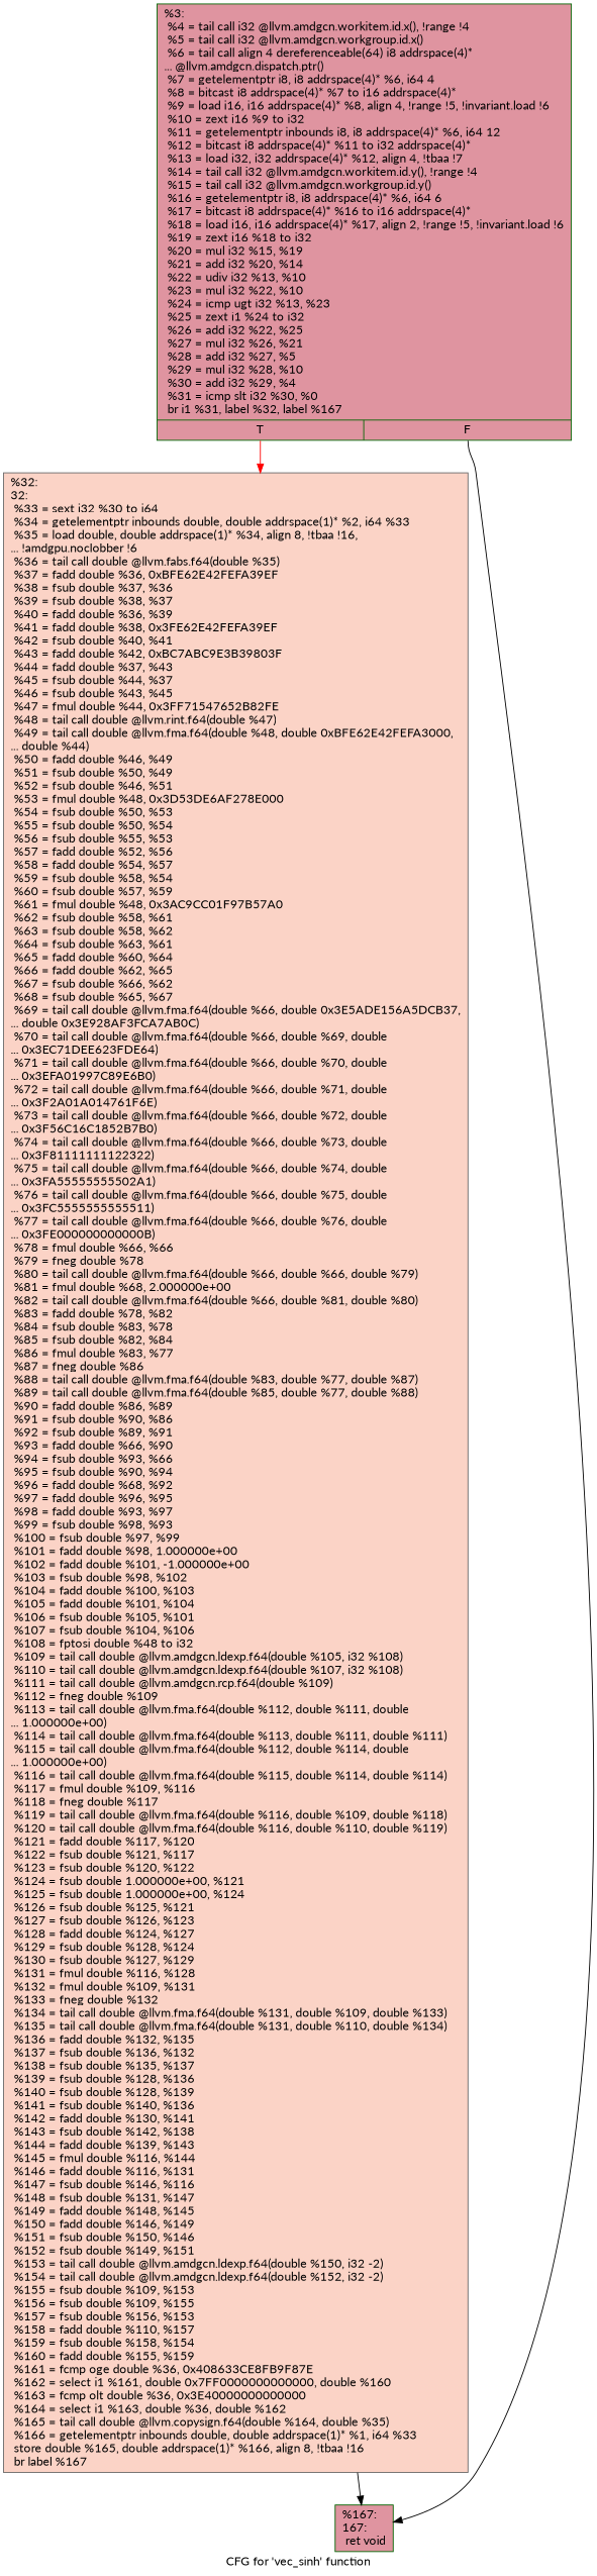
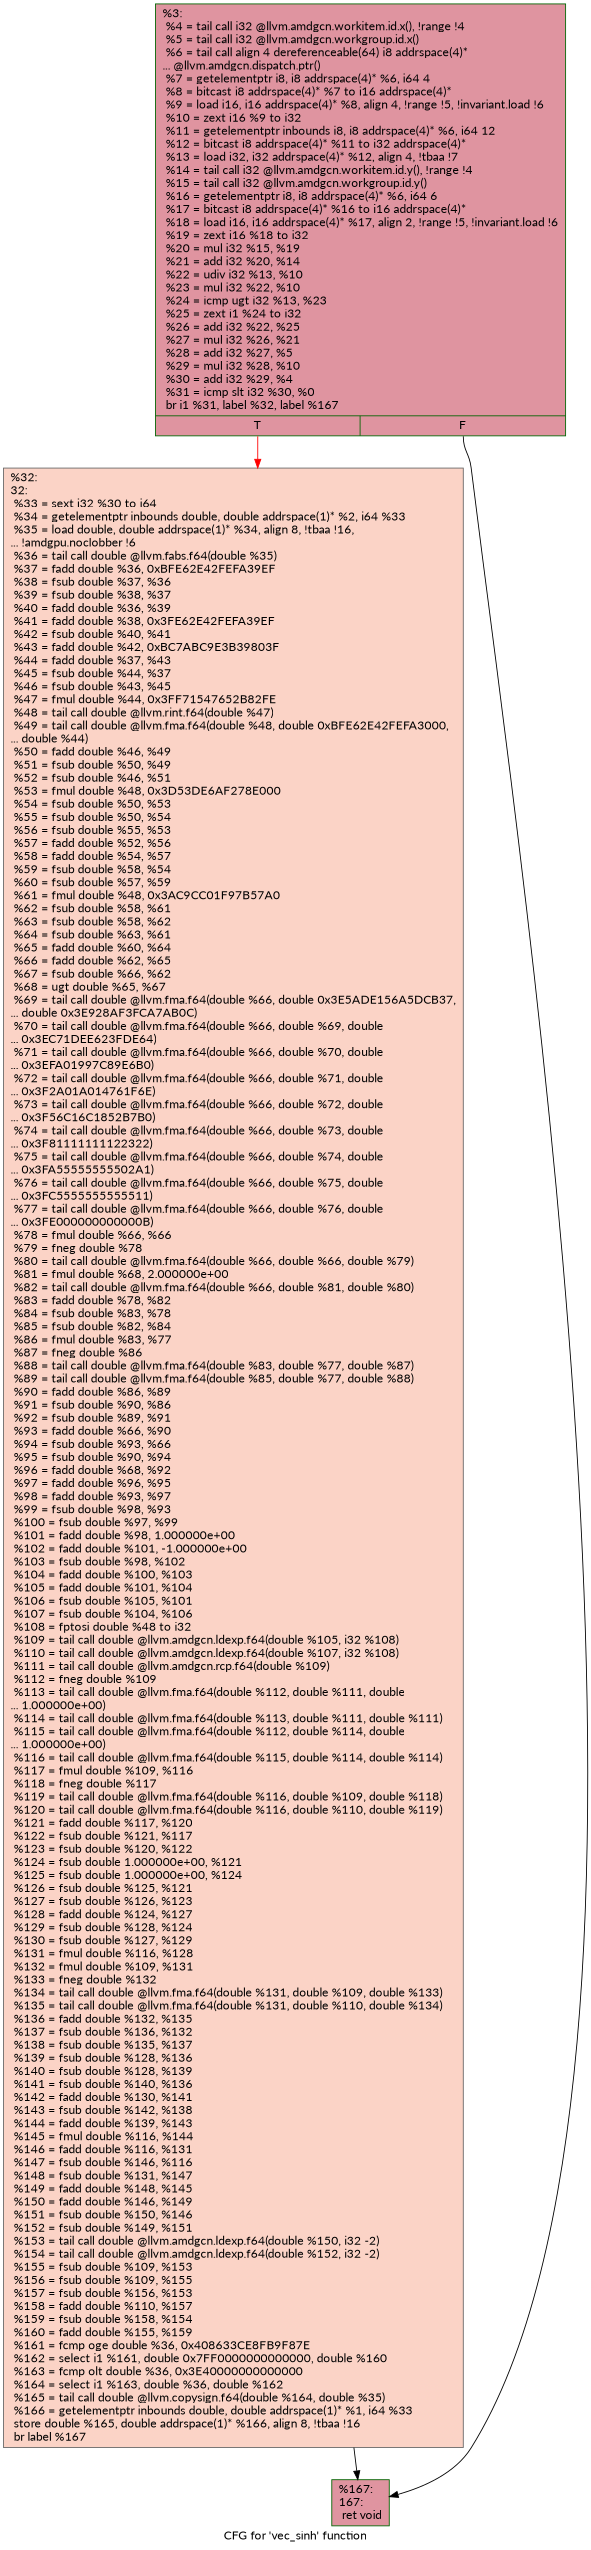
  digraph {
    label="CFG for 'vec_sinh' function"
    fontname=Lato
    node [color=darkgreen fillcolor="#b70d2870" shape=record style=filled fontname=Lato]
    edge [color=black fontname=Lato]
    n1 [label="{%3:\l  %4 = tail call i32 @llvm.amdgcn.workitem.id.x(), !range !4\l  %5 = tail call i32 @llvm.amdgcn.workgroup.id.x()\l  %6 = tail call align 4 dereferenceable(64) i8 addrspace(4)*\l... @llvm.amdgcn.dispatch.ptr()\l  %7 = getelementptr i8, i8 addrspace(4)* %6, i64 4\l  %8 = bitcast i8 addrspace(4)* %7 to i16 addrspace(4)*\l  %9 = load i16, i16 addrspace(4)* %8, align 4, !range !5, !invariant.load !6\l  %10 = zext i16 %9 to i32\l  %11 = getelementptr inbounds i8, i8 addrspace(4)* %6, i64 12\l  %12 = bitcast i8 addrspace(4)* %11 to i32 addrspace(4)*\l  %13 = load i32, i32 addrspace(4)* %12, align 4, !tbaa !7\l  %14 = tail call i32 @llvm.amdgcn.workitem.id.y(), !range !4\l  %15 = tail call i32 @llvm.amdgcn.workgroup.id.y()\l  %16 = getelementptr i8, i8 addrspace(4)* %6, i64 6\l  %17 = bitcast i8 addrspace(4)* %16 to i16 addrspace(4)*\l  %18 = load i16, i16 addrspace(4)* %17, align 2, !range !5, !invariant.load !6\l  %19 = zext i16 %18 to i32\l  %20 = mul i32 %15, %19\l  %21 = add i32 %20, %14\l  %22 = udiv i32 %13, %10\l  %23 = mul i32 %22, %10\l  %24 = icmp ugt i32 %13, %23\l  %25 = zext i1 %24 to i32\l  %26 = add i32 %22, %25\l  %27 = mul i32 %26, %21\l  %28 = add i32 %27, %5\l  %29 = mul i32 %28, %10\l  %30 = add i32 %29, %4\l  %31 = icmp slt i32 %30, %0\l  br i1 %31, label %32, label %167\l|{<s0>T|<s1>F}}"]
-   n2 [color=gray40 fillcolor="#f59c7d70" label="{%32:\l32:                                               \l  %33 = sext i32 %30 to i64\l  %34 = getelementptr inbounds double, double addrspace(1)* %2, i64 %33\l  %35 = load double, double addrspace(1)* %34, align 8, !tbaa !16,\l... !amdgpu.noclobber !6\l  %36 = tail call double @llvm.fabs.f64(double %35)\l  %37 = fadd double %36, 0xBFE62E42FEFA39EF\l  %38 = fsub double %37, %36\l  %39 = fsub double %38, %37\l  %40 = fadd double %36, %39\l  %41 = fadd double %38, 0x3FE62E42FEFA39EF\l  %42 = fsub double %40, %41\l  %43 = fadd double %42, 0xBC7ABC9E3B39803F\l  %44 = fadd double %37, %43\l  %45 = fsub double %44, %37\l  %46 = fsub double %43, %45\l  %47 = fmul double %44, 0x3FF71547652B82FE\l  %48 = tail call double @llvm.rint.f64(double %47)\l  %49 = tail call double @llvm.fma.f64(double %48, double 0xBFE62E42FEFA3000,\l... double %44)\l  %50 = fadd double %46, %49\l  %51 = fsub double %50, %49\l  %52 = fsub double %46, %51\l  %53 = fmul double %48, 0x3D53DE6AF278E000\l  %54 = fsub double %50, %53\l  %55 = fsub double %50, %54\l  %56 = fsub double %55, %53\l  %57 = fadd double %52, %56\l  %58 = fadd double %54, %57\l  %59 = fsub double %58, %54\l  %60 = fsub double %57, %59\l  %61 = fmul double %48, 0x3AC9CC01F97B57A0\l  %62 = fsub double %58, %61\l  %63 = fsub double %58, %62\l  %64 = fsub double %63, %61\l  %65 = fadd double %60, %64\l  %66 = fadd double %62, %65\l  %67 = fsub double %66, %62\l  %68 = fsub double %65, %67\l  %69 = tail call double @llvm.fma.f64(double %66, double 0x3E5ADE156A5DCB37,\l... double 0x3E928AF3FCA7AB0C)\l  %70 = tail call double @llvm.fma.f64(double %66, double %69, double\l... 0x3EC71DEE623FDE64)\l  %71 = tail call double @llvm.fma.f64(double %66, double %70, double\l... 0x3EFA01997C89E6B0)\l  %72 = tail call double @llvm.fma.f64(double %66, double %71, double\l... 0x3F2A01A014761F6E)\l  %73 = tail call double @llvm.fma.f64(double %66, double %72, double\l... 0x3F56C16C1852B7B0)\l  %74 = tail call double @llvm.fma.f64(double %66, double %73, double\l... 0x3F81111111122322)\l  %75 = tail call double @llvm.fma.f64(double %66, double %74, double\l... 0x3FA55555555502A1)\l  %76 = tail call double @llvm.fma.f64(double %66, double %75, double\l... 0x3FC5555555555511)\l  %77 = tail call double @llvm.fma.f64(double %66, double %76, double\l... 0x3FE000000000000B)\l  %78 = fmul double %66, %66\l  %79 = fneg double %78\l  %80 = tail call double @llvm.fma.f64(double %66, double %66, double %79)\l  %81 = fmul double %68, 2.000000e+00\l  %82 = tail call double @llvm.fma.f64(double %66, double %81, double %80)\l  %83 = fadd double %78, %82\l  %84 = fsub double %83, %78\l  %85 = fsub double %82, %84\l  %86 = fmul double %83, %77\l  %87 = fneg double %86\l  %88 = tail call double @llvm.fma.f64(double %83, double %77, double %87)\l  %89 = tail call double @llvm.fma.f64(double %85, double %77, double %88)\l  %90 = fadd double %86, %89\l  %91 = fsub double %90, %86\l  %92 = fsub double %89, %91\l  %93 = fadd double %66, %90\l  %94 = fsub double %93, %66\l  %95 = fsub double %90, %94\l  %96 = fadd double %68, %92\l  %97 = fadd double %96, %95\l  %98 = fadd double %93, %97\l  %99 = fsub double %98, %93\l  %100 = fsub double %97, %99\l  %101 = fadd double %98, 1.000000e+00\l  %102 = fadd double %101, -1.000000e+00\l  %103 = fsub double %98, %102\l  %104 = fadd double %100, %103\l  %105 = fadd double %101, %104\l  %106 = fsub double %105, %101\l  %107 = fsub double %104, %106\l  %108 = fptosi double %48 to i32\l  %109 = tail call double @llvm.amdgcn.ldexp.f64(double %105, i32 %108)\l  %110 = tail call double @llvm.amdgcn.ldexp.f64(double %107, i32 %108)\l  %111 = tail call double @llvm.amdgcn.rcp.f64(double %109)\l  %112 = fneg double %109\l  %113 = tail call double @llvm.fma.f64(double %112, double %111, double\l... 1.000000e+00)\l  %114 = tail call double @llvm.fma.f64(double %113, double %111, double %111)\l  %115 = tail call double @llvm.fma.f64(double %112, double %114, double\l... 1.000000e+00)\l  %116 = tail call double @llvm.fma.f64(double %115, double %114, double %114)\l  %117 = fmul double %109, %116\l  %118 = fneg double %117\l  %119 = tail call double @llvm.fma.f64(double %116, double %109, double %118)\l  %120 = tail call double @llvm.fma.f64(double %116, double %110, double %119)\l  %121 = fadd double %117, %120\l  %122 = fsub double %121, %117\l  %123 = fsub double %120, %122\l  %124 = fsub double 1.000000e+00, %121\l  %125 = fsub double 1.000000e+00, %124\l  %126 = fsub double %125, %121\l  %127 = fsub double %126, %123\l  %128 = fadd double %124, %127\l  %129 = fsub double %128, %124\l  %130 = fsub double %127, %129\l  %131 = fmul double %116, %128\l  %132 = fmul double %109, %131\l  %133 = fneg double %132\l  %134 = tail call double @llvm.fma.f64(double %131, double %109, double %133)\l  %135 = tail call double @llvm.fma.f64(double %131, double %110, double %134)\l  %136 = fadd double %132, %135\l  %137 = fsub double %136, %132\l  %138 = fsub double %135, %137\l  %139 = fsub double %128, %136\l  %140 = fsub double %128, %139\l  %141 = fsub double %140, %136\l  %142 = fadd double %130, %141\l  %143 = fsub double %142, %138\l  %144 = fadd double %139, %143\l  %145 = fmul double %116, %144\l  %146 = fadd double %116, %131\l  %147 = fsub double %146, %116\l  %148 = fsub double %131, %147\l  %149 = fadd double %148, %145\l  %150 = fadd double %146, %149\l  %151 = fsub double %150, %146\l  %152 = fsub double %149, %151\l  %153 = tail call double @llvm.amdgcn.ldexp.f64(double %150, i32 -2)\l  %154 = tail call double @llvm.amdgcn.ldexp.f64(double %152, i32 -2)\l  %155 = fsub double %109, %153\l  %156 = fsub double %109, %155\l  %157 = fsub double %156, %153\l  %158 = fadd double %110, %157\l  %159 = fsub double %158, %154\l  %160 = fadd double %155, %159\l  %161 = fcmp oge double %36, 0x408633CE8FB9F87E\l  %162 = select i1 %161, double 0x7FF0000000000000, double %160\l  %163 = fcmp olt double %36, 0x3E40000000000000\l  %164 = select i1 %163, double %36, double %162\l  %165 = tail call double @llvm.copysign.f64(double %164, double %35)\l  %166 = getelementptr inbounds double, double addrspace(1)* %1, i64 %33\l  store double %165, double addrspace(1)* %166, align 8, !tbaa !16\l  br label %167\l}"]
+   n2 [color=gray40 fillcolor="#f59c7d70" label="{%32:\l32:                                               \l  %33 = sext i32 %30 to i64\l  %34 = getelementptr inbounds double, double addrspace(1)* %2, i64 %33\l  %35 = load double, double addrspace(1)* %34, align 8, !tbaa !16,\l... !amdgpu.noclobber !6\l  %36 = tail call double @llvm.fabs.f64(double %35)\l  %37 = fadd double %36, 0xBFE62E42FEFA39EF\l  %38 = fsub double %37, %36\l  %39 = fsub double %38, %37\l  %40 = fadd double %36, %39\l  %41 = fadd double %38, 0x3FE62E42FEFA39EF\l  %42 = fsub double %40, %41\l  %43 = fadd double %42, 0xBC7ABC9E3B39803F\l  %44 = fadd double %37, %43\l  %45 = fsub double %44, %37\l  %46 = fsub double %43, %45\l  %47 = fmul double %44, 0x3FF71547652B82FE\l  %48 = tail call double @llvm.rint.f64(double %47)\l  %49 = tail call double @llvm.fma.f64(double %48, double 0xBFE62E42FEFA3000,\l... double %44)\l  %50 = fadd double %46, %49\l  %51 = fsub double %50, %49\l  %52 = fsub double %46, %51\l  %53 = fmul double %48, 0x3D53DE6AF278E000\l  %54 = fsub double %50, %53\l  %55 = fsub double %50, %54\l  %56 = fsub double %55, %53\l  %57 = fadd double %52, %56\l  %58 = fadd double %54, %57\l  %59 = fsub double %58, %54\l  %60 = fsub double %57, %59\l  %61 = fmul double %48, 0x3AC9CC01F97B57A0\l  %62 = fsub double %58, %61\l  %63 = fsub double %58, %62\l  %64 = fsub double %63, %61\l  %65 = fadd double %60, %64\l  %66 = fadd double %62, %65\l  %67 = fsub double %66, %62\l  %68 = ugt double %65, %67\l  %69 = tail call double @llvm.fma.f64(double %66, double 0x3E5ADE156A5DCB37,\l... double 0x3E928AF3FCA7AB0C)\l  %70 = tail call double @llvm.fma.f64(double %66, double %69, double\l... 0x3EC71DEE623FDE64)\l  %71 = tail call double @llvm.fma.f64(double %66, double %70, double\l... 0x3EFA01997C89E6B0)\l  %72 = tail call double @llvm.fma.f64(double %66, double %71, double\l... 0x3F2A01A014761F6E)\l  %73 = tail call double @llvm.fma.f64(double %66, double %72, double\l... 0x3F56C16C1852B7B0)\l  %74 = tail call double @llvm.fma.f64(double %66, double %73, double\l... 0x3F81111111122322)\l  %75 = tail call double @llvm.fma.f64(double %66, double %74, double\l... 0x3FA55555555502A1)\l  %76 = tail call double @llvm.fma.f64(double %66, double %75, double\l... 0x3FC5555555555511)\l  %77 = tail call double @llvm.fma.f64(double %66, double %76, double\l... 0x3FE000000000000B)\l  %78 = fmul double %66, %66\l  %79 = fneg double %78\l  %80 = tail call double @llvm.fma.f64(double %66, double %66, double %79)\l  %81 = fmul double %68, 2.000000e+00\l  %82 = tail call double @llvm.fma.f64(double %66, double %81, double %80)\l  %83 = fadd double %78, %82\l  %84 = fsub double %83, %78\l  %85 = fsub double %82, %84\l  %86 = fmul double %83, %77\l  %87 = fneg double %86\l  %88 = tail call double @llvm.fma.f64(double %83, double %77, double %87)\l  %89 = tail call double @llvm.fma.f64(double %85, double %77, double %88)\l  %90 = fadd double %86, %89\l  %91 = fsub double %90, %86\l  %92 = fsub double %89, %91\l  %93 = fadd double %66, %90\l  %94 = fsub double %93, %66\l  %95 = fsub double %90, %94\l  %96 = fadd double %68, %92\l  %97 = fadd double %96, %95\l  %98 = fadd double %93, %97\l  %99 = fsub double %98, %93\l  %100 = fsub double %97, %99\l  %101 = fadd double %98, 1.000000e+00\l  %102 = fadd double %101, -1.000000e+00\l  %103 = fsub double %98, %102\l  %104 = fadd double %100, %103\l  %105 = fadd double %101, %104\l  %106 = fsub double %105, %101\l  %107 = fsub double %104, %106\l  %108 = fptosi double %48 to i32\l  %109 = tail call double @llvm.amdgcn.ldexp.f64(double %105, i32 %108)\l  %110 = tail call double @llvm.amdgcn.ldexp.f64(double %107, i32 %108)\l  %111 = tail call double @llvm.amdgcn.rcp.f64(double %109)\l  %112 = fneg double %109\l  %113 = tail call double @llvm.fma.f64(double %112, double %111, double\l... 1.000000e+00)\l  %114 = tail call double @llvm.fma.f64(double %113, double %111, double %111)\l  %115 = tail call double @llvm.fma.f64(double %112, double %114, double\l... 1.000000e+00)\l  %116 = tail call double @llvm.fma.f64(double %115, double %114, double %114)\l  %117 = fmul double %109, %116\l  %118 = fneg double %117\l  %119 = tail call double @llvm.fma.f64(double %116, double %109, double %118)\l  %120 = tail call double @llvm.fma.f64(double %116, double %110, double %119)\l  %121 = fadd double %117, %120\l  %122 = fsub double %121, %117\l  %123 = fsub double %120, %122\l  %124 = fsub double 1.000000e+00, %121\l  %125 = fsub double 1.000000e+00, %124\l  %126 = fsub double %125, %121\l  %127 = fsub double %126, %123\l  %128 = fadd double %124, %127\l  %129 = fsub double %128, %124\l  %130 = fsub double %127, %129\l  %131 = fmul double %116, %128\l  %132 = fmul double %109, %131\l  %133 = fneg double %132\l  %134 = tail call double @llvm.fma.f64(double %131, double %109, double %133)\l  %135 = tail call double @llvm.fma.f64(double %131, double %110, double %134)\l  %136 = fadd double %132, %135\l  %137 = fsub double %136, %132\l  %138 = fsub double %135, %137\l  %139 = fsub double %128, %136\l  %140 = fsub double %128, %139\l  %141 = fsub double %140, %136\l  %142 = fadd double %130, %141\l  %143 = fsub double %142, %138\l  %144 = fadd double %139, %143\l  %145 = fmul double %116, %144\l  %146 = fadd double %116, %131\l  %147 = fsub double %146, %116\l  %148 = fsub double %131, %147\l  %149 = fadd double %148, %145\l  %150 = fadd double %146, %149\l  %151 = fsub double %150, %146\l  %152 = fsub double %149, %151\l  %153 = tail call double @llvm.amdgcn.ldexp.f64(double %150, i32 -2)\l  %154 = tail call double @llvm.amdgcn.ldexp.f64(double %152, i32 -2)\l  %155 = fsub double %109, %153\l  %156 = fsub double %109, %155\l  %157 = fsub double %156, %153\l  %158 = fadd double %110, %157\l  %159 = fsub double %158, %154\l  %160 = fadd double %155, %159\l  %161 = fcmp oge double %36, 0x408633CE8FB9F87E\l  %162 = select i1 %161, double 0x7FF0000000000000, double %160\l  %163 = fcmp olt double %36, 0x3E40000000000000\l  %164 = select i1 %163, double %36, double %162\l  %165 = tail call double @llvm.copysign.f64(double %164, double %35)\l  %166 = getelementptr inbounds double, double addrspace(1)* %1, i64 %33\l  store double %165, double addrspace(1)* %166, align 8, !tbaa !16\l  br label %167\l}"]
    n3 [label="{%167:\l167:                                              \l  ret void\l}"]
    n1 -> n2 [tailport=s0 color=red]
    n1 -> n3 [tailport=s1]
    n2 -> n3
  }
